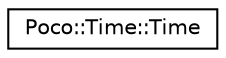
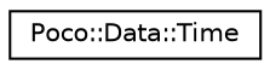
  digraph {
    rankdir=LR
-   n1 [color=black fillcolor=white fontname=Helvetica fontsize=10 height=0.2 label="Poco::Time::Time" shape=record style=filled width=0.4]
+   n1 [color=black fillcolor=white fontname=Helvetica fontsize=10 height=0.2 label="Poco::Data::Time" shape=record style=filled width=0.4]
  }
